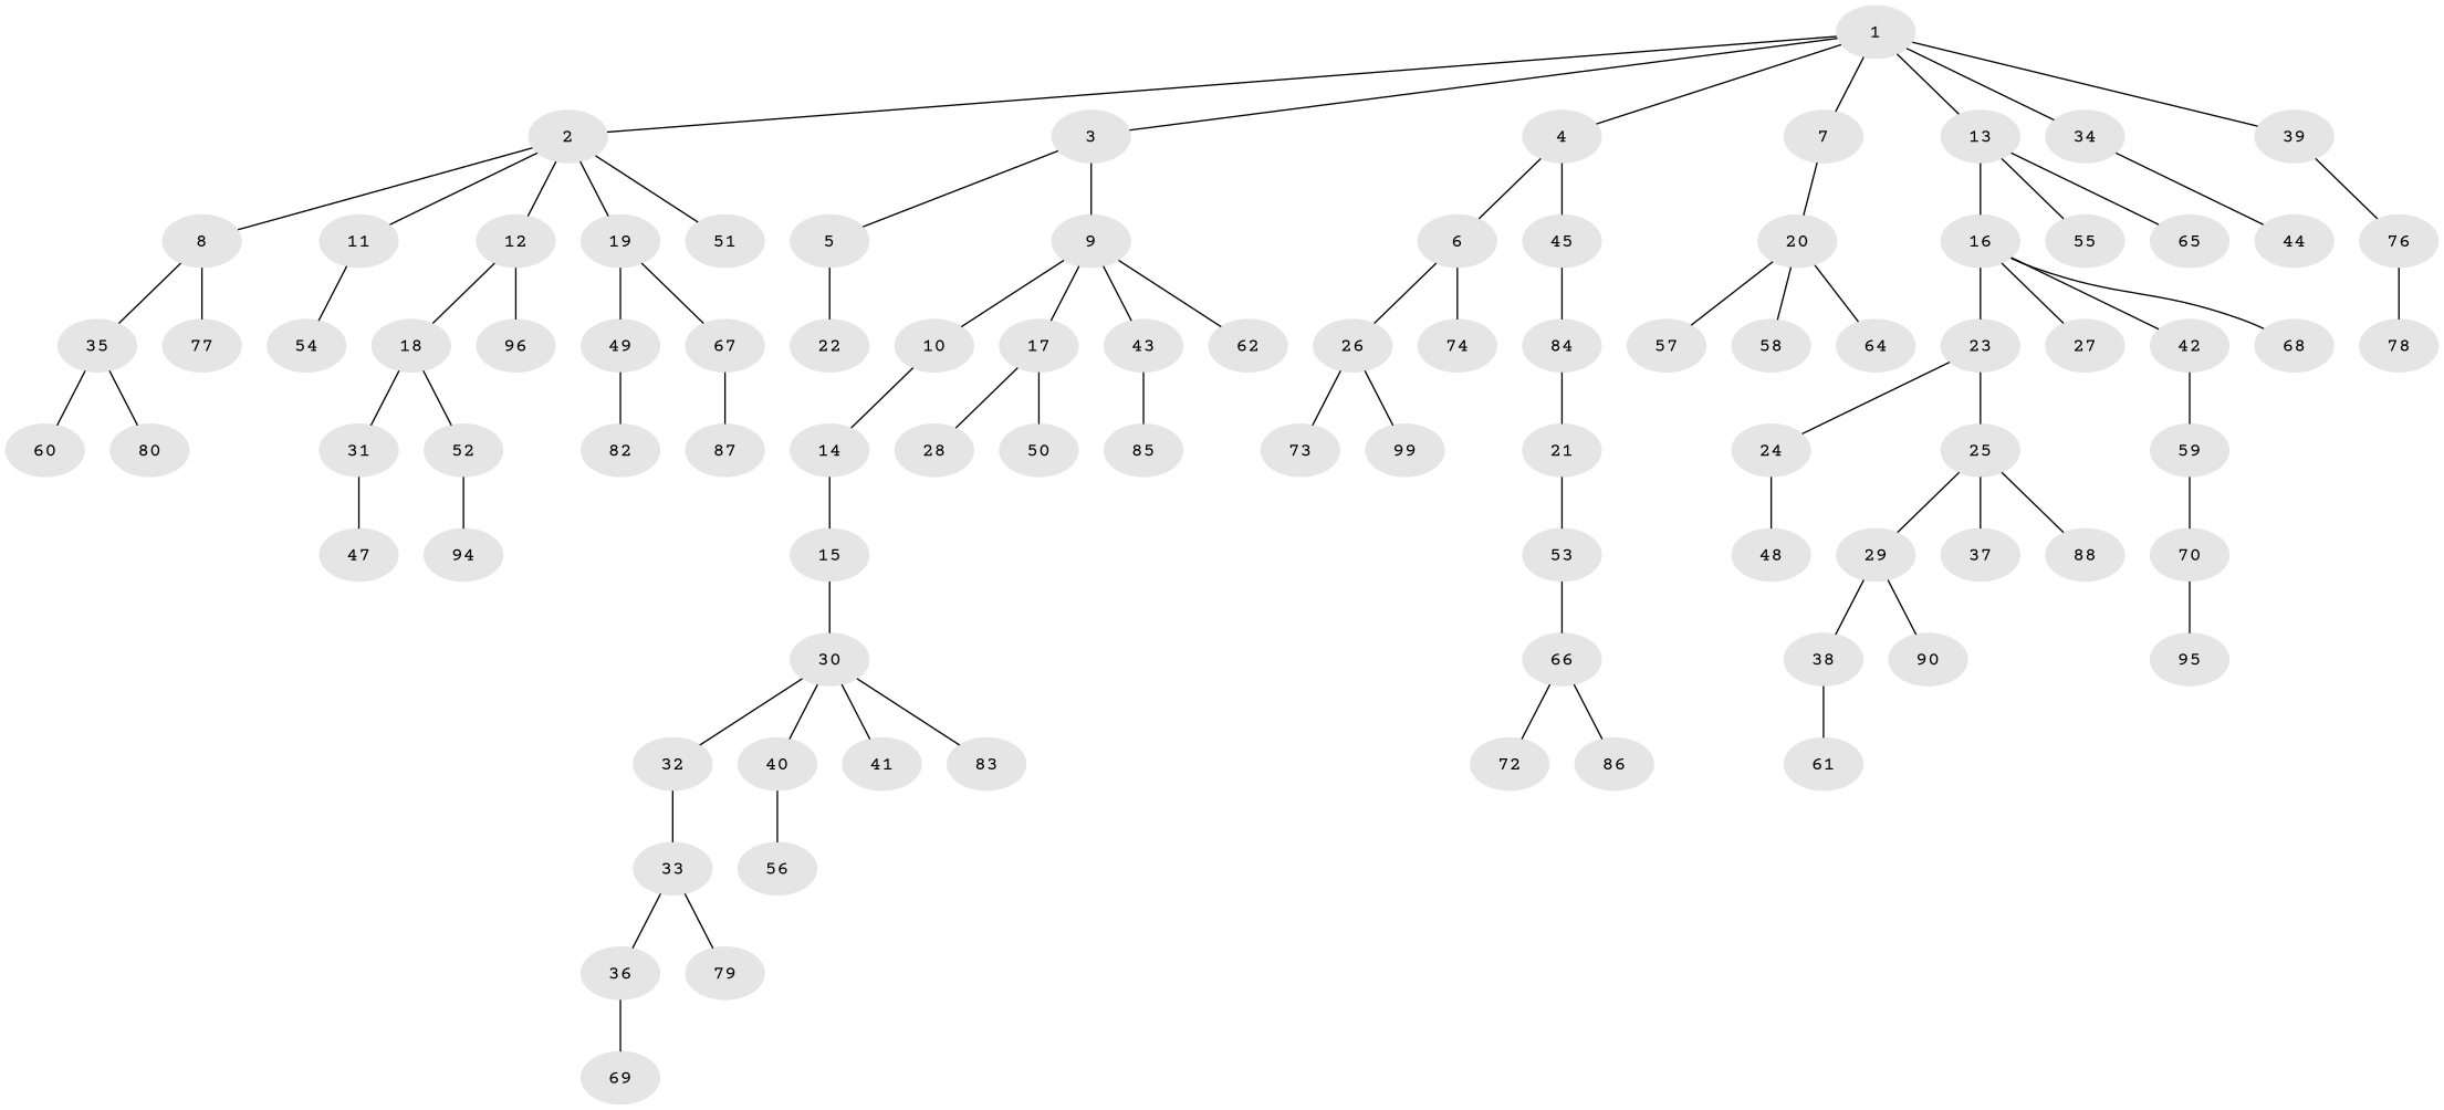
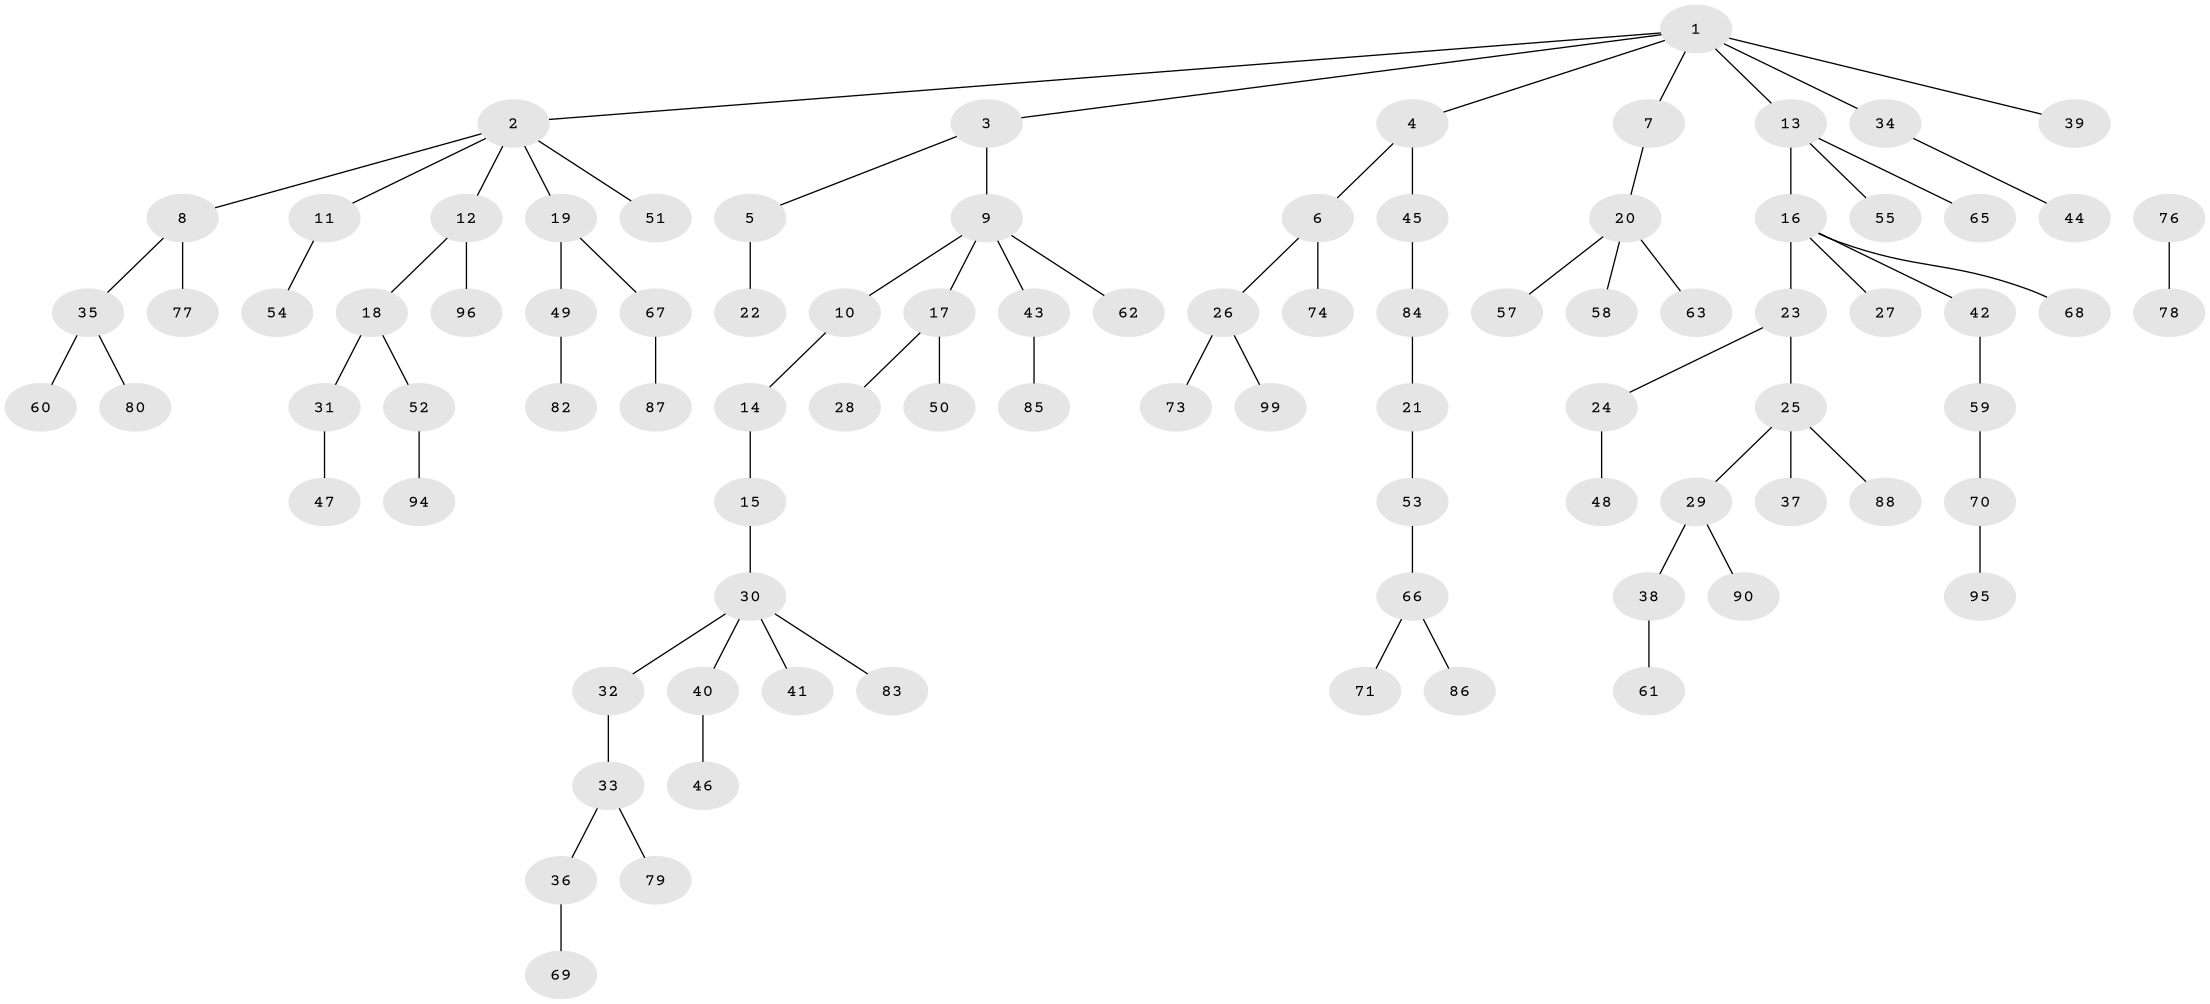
  graph {
    fontname="Courier Prime"
    node [color=gray90 fontname="Courier Prime" style=filled]
    edge [fontname="Courier Prime" weight=1.0]
    1
    2
    3
    4
    7
    13
    34
    39
    8
    11
    12
    19
    51
    5
    9
    6
    45
    20
    16
    55
    65
    44
    76
    35
    77
    54
    18
    n28 [label=96]
    49
    67
    22
    10
    17
    43
    62
    26
    74
    21
    53
    84
    73
    n42 [label=99]
    57
    58
-   63 [label=64]
+   63
    60
    80
    14
    28
    50
    85
    15
    31
    52
    82
    23
    27
    42
    68
    30
    32
    40
    41
    83
    24
    25
    59
    47
    n69 [label=94]
    87
    66
    48
    29
    37
    88
    38
    90
    61
    33
-   46 [label=56]
+   46
    36
    79
    69
    78
    70
-   72
+   72 [label=71]
    86
    n88 [label=95]
    1 -- 2
    1 -- 3
    1 -- 4
    1 -- 7
    1 -- 13
    1 -- 34 [weight=2.0]
    1 -- 39
    2 -- 8
    2 -- 11
    2 -- 12
    2 -- 19
    2 -- 51
    3 -- 5
    3 -- 9
    4 -- 6
    4 -- 45
    7 -- 20
    13 -- 16
    13 -- 55
    13 -- 65
    34 -- 44
-   39 -- 76
    8 -- 35
    8 -- 77
    11 -- 54
    12 -- 18
    12 -- n28
    19 -- 49
    19 -- 67
    5 -- 22 [weight=2.0]
    9 -- 10
    9 -- 17
    9 -- 43
    9 -- 62
    6 -- 26
    6 -- 74 [weight=2.0]
    45 -- 84
    20 -- 57
    20 -- 58
    20 -- 63
    16 -- 23
    16 -- 27
    16 -- 42
    16 -- 68
    76 -- 78
    35 -- 60
    35 -- 80
    18 -- 31
    18 -- 52
    49 -- 82
    67 -- 87
    10 -- 14
    17 -- 28
    17 -- 50 [weight=2.0]
    43 -- 85
    26 -- 73
    26 -- n42
    21 -- 53
    53 -- 66
    84 -- 21
    14 -- 15
    15 -- 30
    31 -- 47
    52 -- n69
    23 -- 24
    23 -- 25
    42 -- 59
    30 -- 32
    30 -- 40
    30 -- 41
    30 -- 83
    32 -- 33
    40 -- 46
    24 -- 48 [weight=2.0]
    25 -- 29
    25 -- 37
    25 -- 88
    59 -- 70
    66 -- 72
    66 -- 86
    29 -- 38
    29 -- 90
    38 -- 61
    33 -- 36
    33 -- 79
    36 -- 69
    70 -- n88
  }
